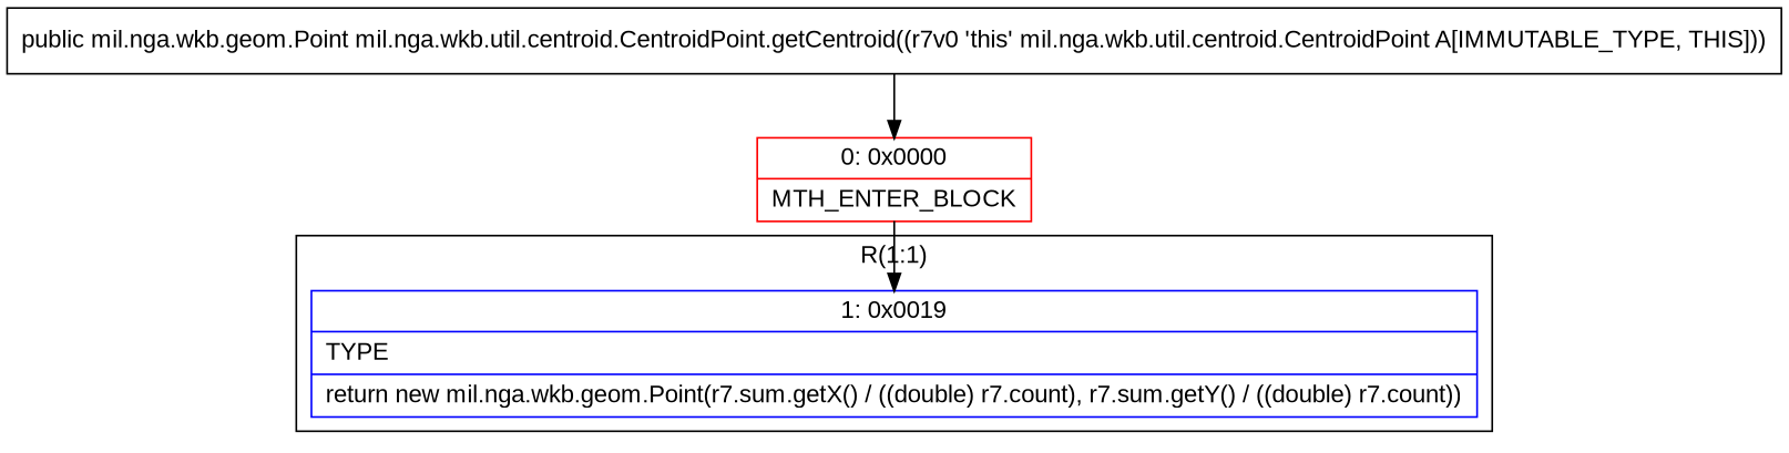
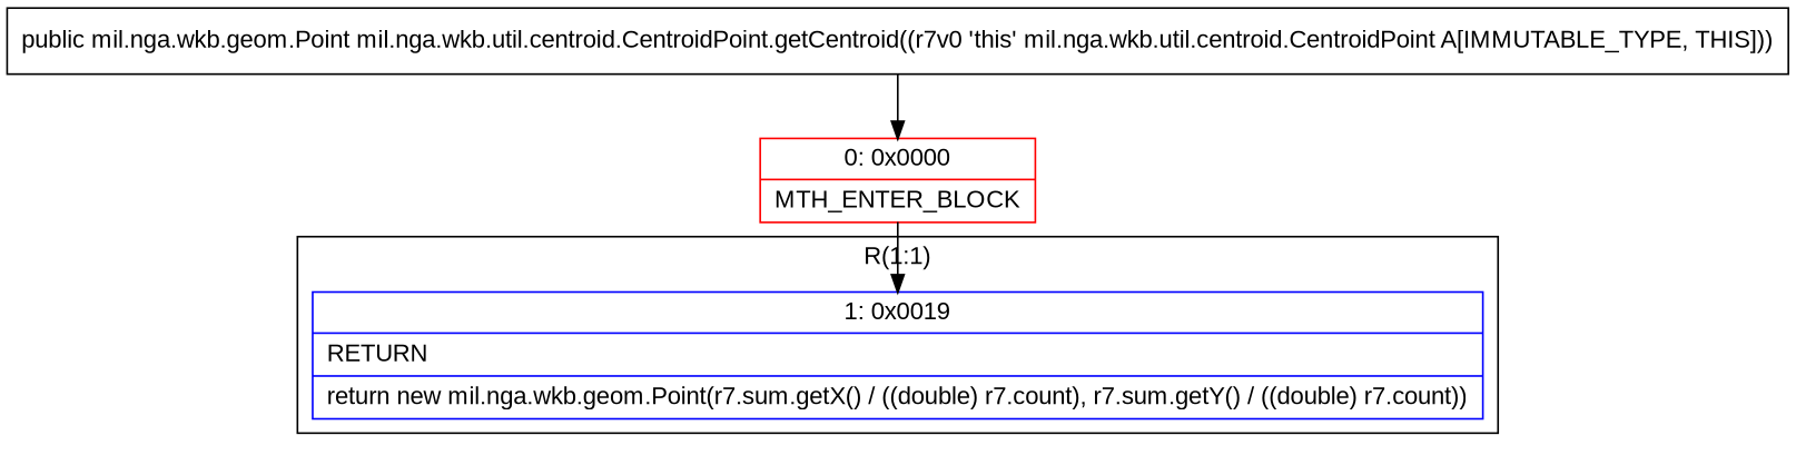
  digraph {
    fontname="Liberation Sans"
    node [shape=record fontname="Liberation Sans"]
    edge [fontname="Liberation Sans"]
-   n1 [color=blue label="{1\:\ 0x0019|TYPE\l|return new mil.nga.wkb.geom.Point(r7.sum.getX() \/ ((double) r7.count), r7.sum.getY() \/ ((double) r7.count))\l}"]
+   n1 [color=blue label="{1\:\ 0x0019|RETURN\l|return new mil.nga.wkb.geom.Point(r7.sum.getX() \/ ((double) r7.count), r7.sum.getY() \/ ((double) r7.count))\l}"]
    n2 [color=red label="{0\:\ 0x0000|MTH_ENTER_BLOCK\l}"]
    n3 [label="{public mil.nga.wkb.geom.Point mil.nga.wkb.util.centroid.CentroidPoint.getCentroid((r7v0 'this' mil.nga.wkb.util.centroid.CentroidPoint A[IMMUTABLE_TYPE, THIS])) }"]
    subgraph cluster_1 {
      label="R(1:1)"
      n1
    }
    n2 -> n1
    n3 -> n2
  }
